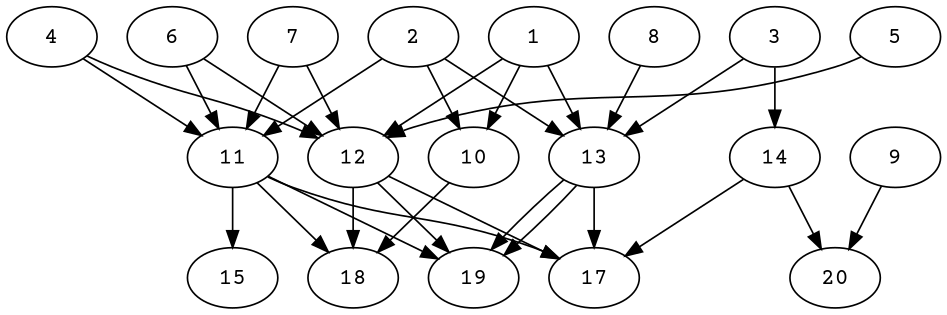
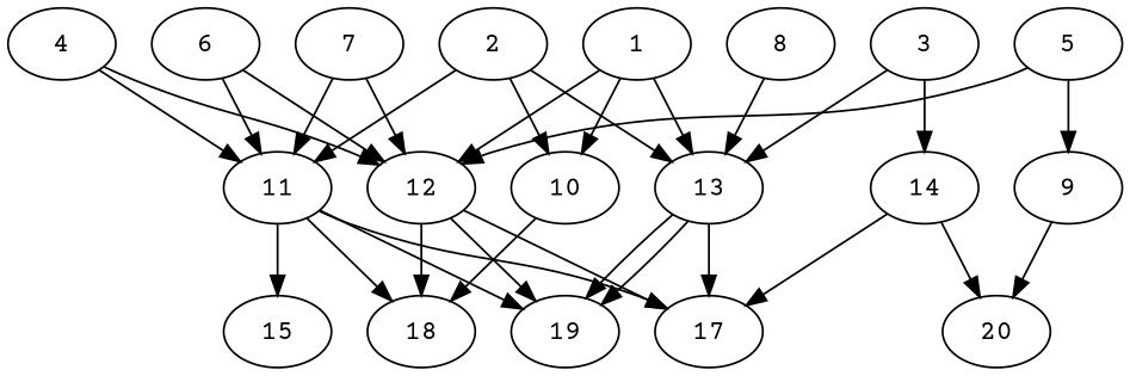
  digraph {
    fontname="Courier Prime"
    node [alpha=0.18 fontname="Courier Prime"]
    edge [fontname="Courier Prime"]
    1 [expect_size=7161856]
    10 [alpha=0.09 expect_size=42957824]
    12 [alpha=0.10 expect_size=25589760]
    13 [alpha=0.04 expect_size=28845056]
    18 [alpha=0.04 expect_size=40442880]
    17 [expect_size=9049088]
    19 [alpha=0.16 expect_size=18565120]
    2 [alpha=0.01 expect_size=51301376]
    11 [alpha=0.20 expect_size=30629888]
    15 [alpha=0.08 expect_size=6191104]
    3 [alpha=0.00 expect_size=18932736]
    14 [alpha=0.11 expect_size=29801472]
    20 [alpha=0.05 expect_size=9891840]
    4 [alpha=0.10 expect_size=51582976]
    5 [alpha=0.19 expect_size=50277376]
    9 [alpha=0.16 expect_size=37224448]
    6 [alpha=0.02 expect_size=20828160]
    7 [alpha=0.13 expect_size=29160448]
    8 [alpha=0.11 expect_size=34844672]
    1 -> 10
    1 -> 12
    1 -> 13
    10 -> 18
    12 -> 18
    12 -> 17
    12 -> 19
    13 -> 17
    13 -> 19
    13 -> 19
    2 -> 10
    2 -> 13
    2 -> 11
    11 -> 18
    11 -> 17
    11 -> 19
    11 -> 15
    3 -> 13
    3 -> 14
    14 -> 17
    14 -> 20
    4 -> 12
    4 -> 11
    5 -> 12
+   5 -> 9
    9 -> 20
    6 -> 12
    6 -> 11
    7 -> 12
    7 -> 11
    8 -> 13
  }
